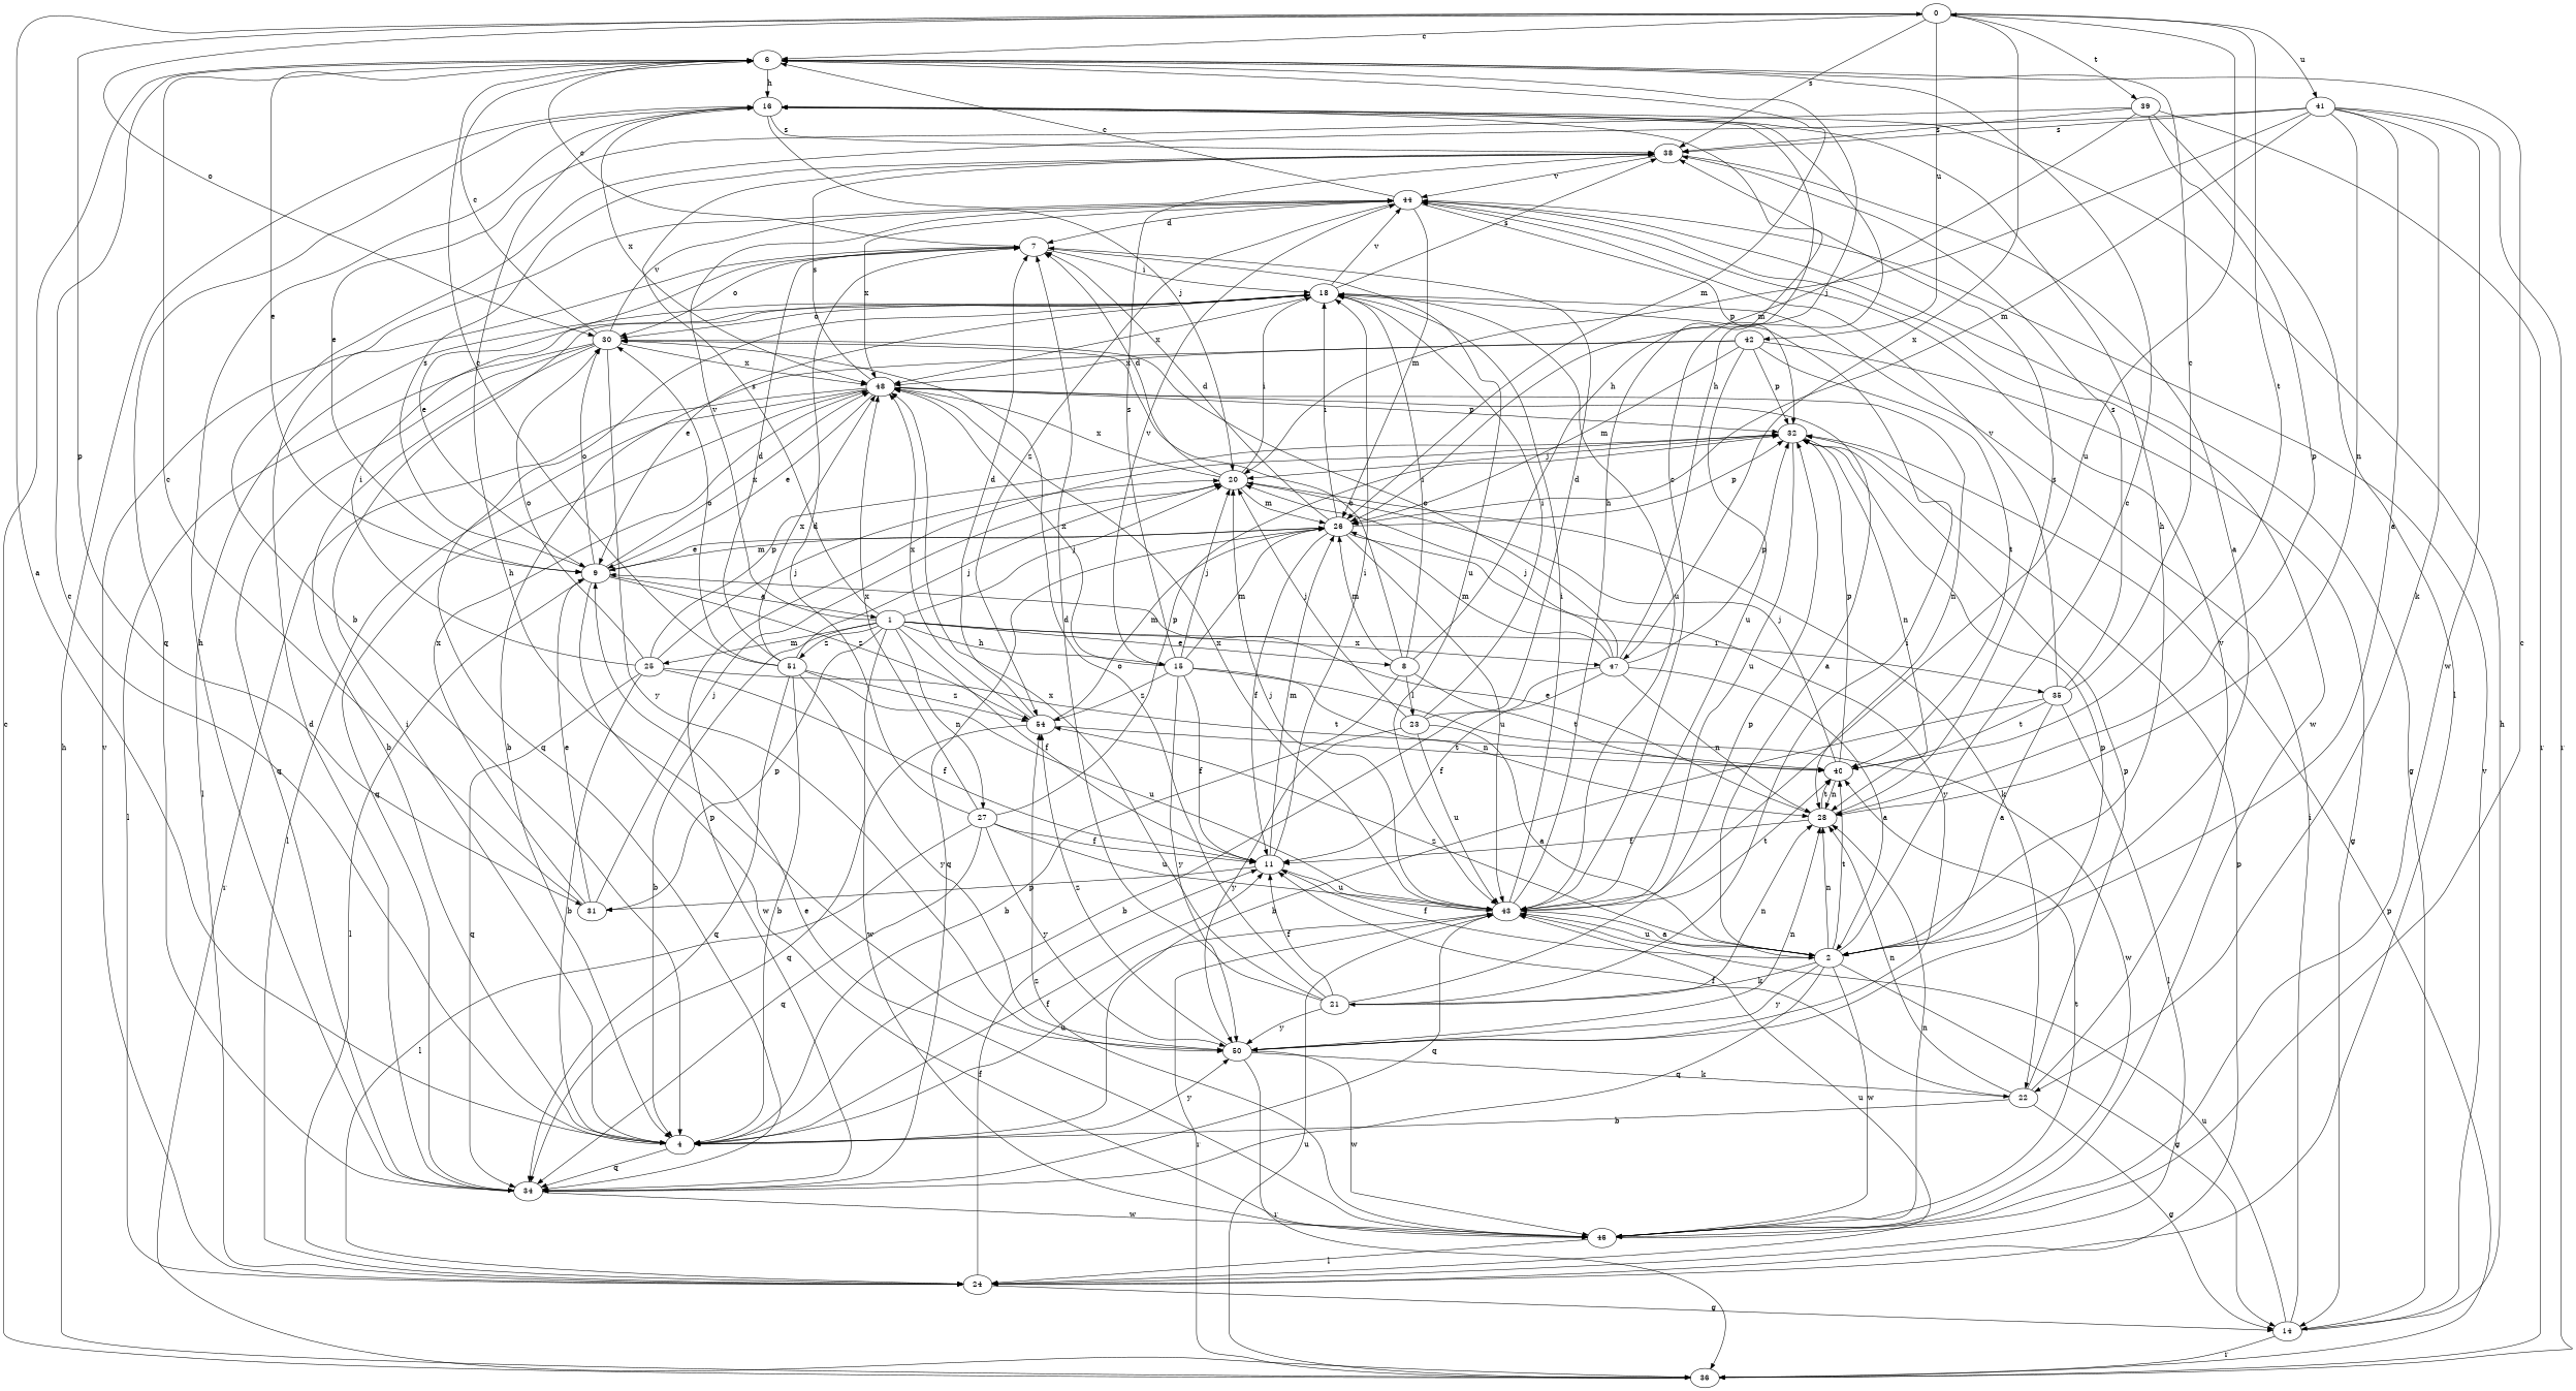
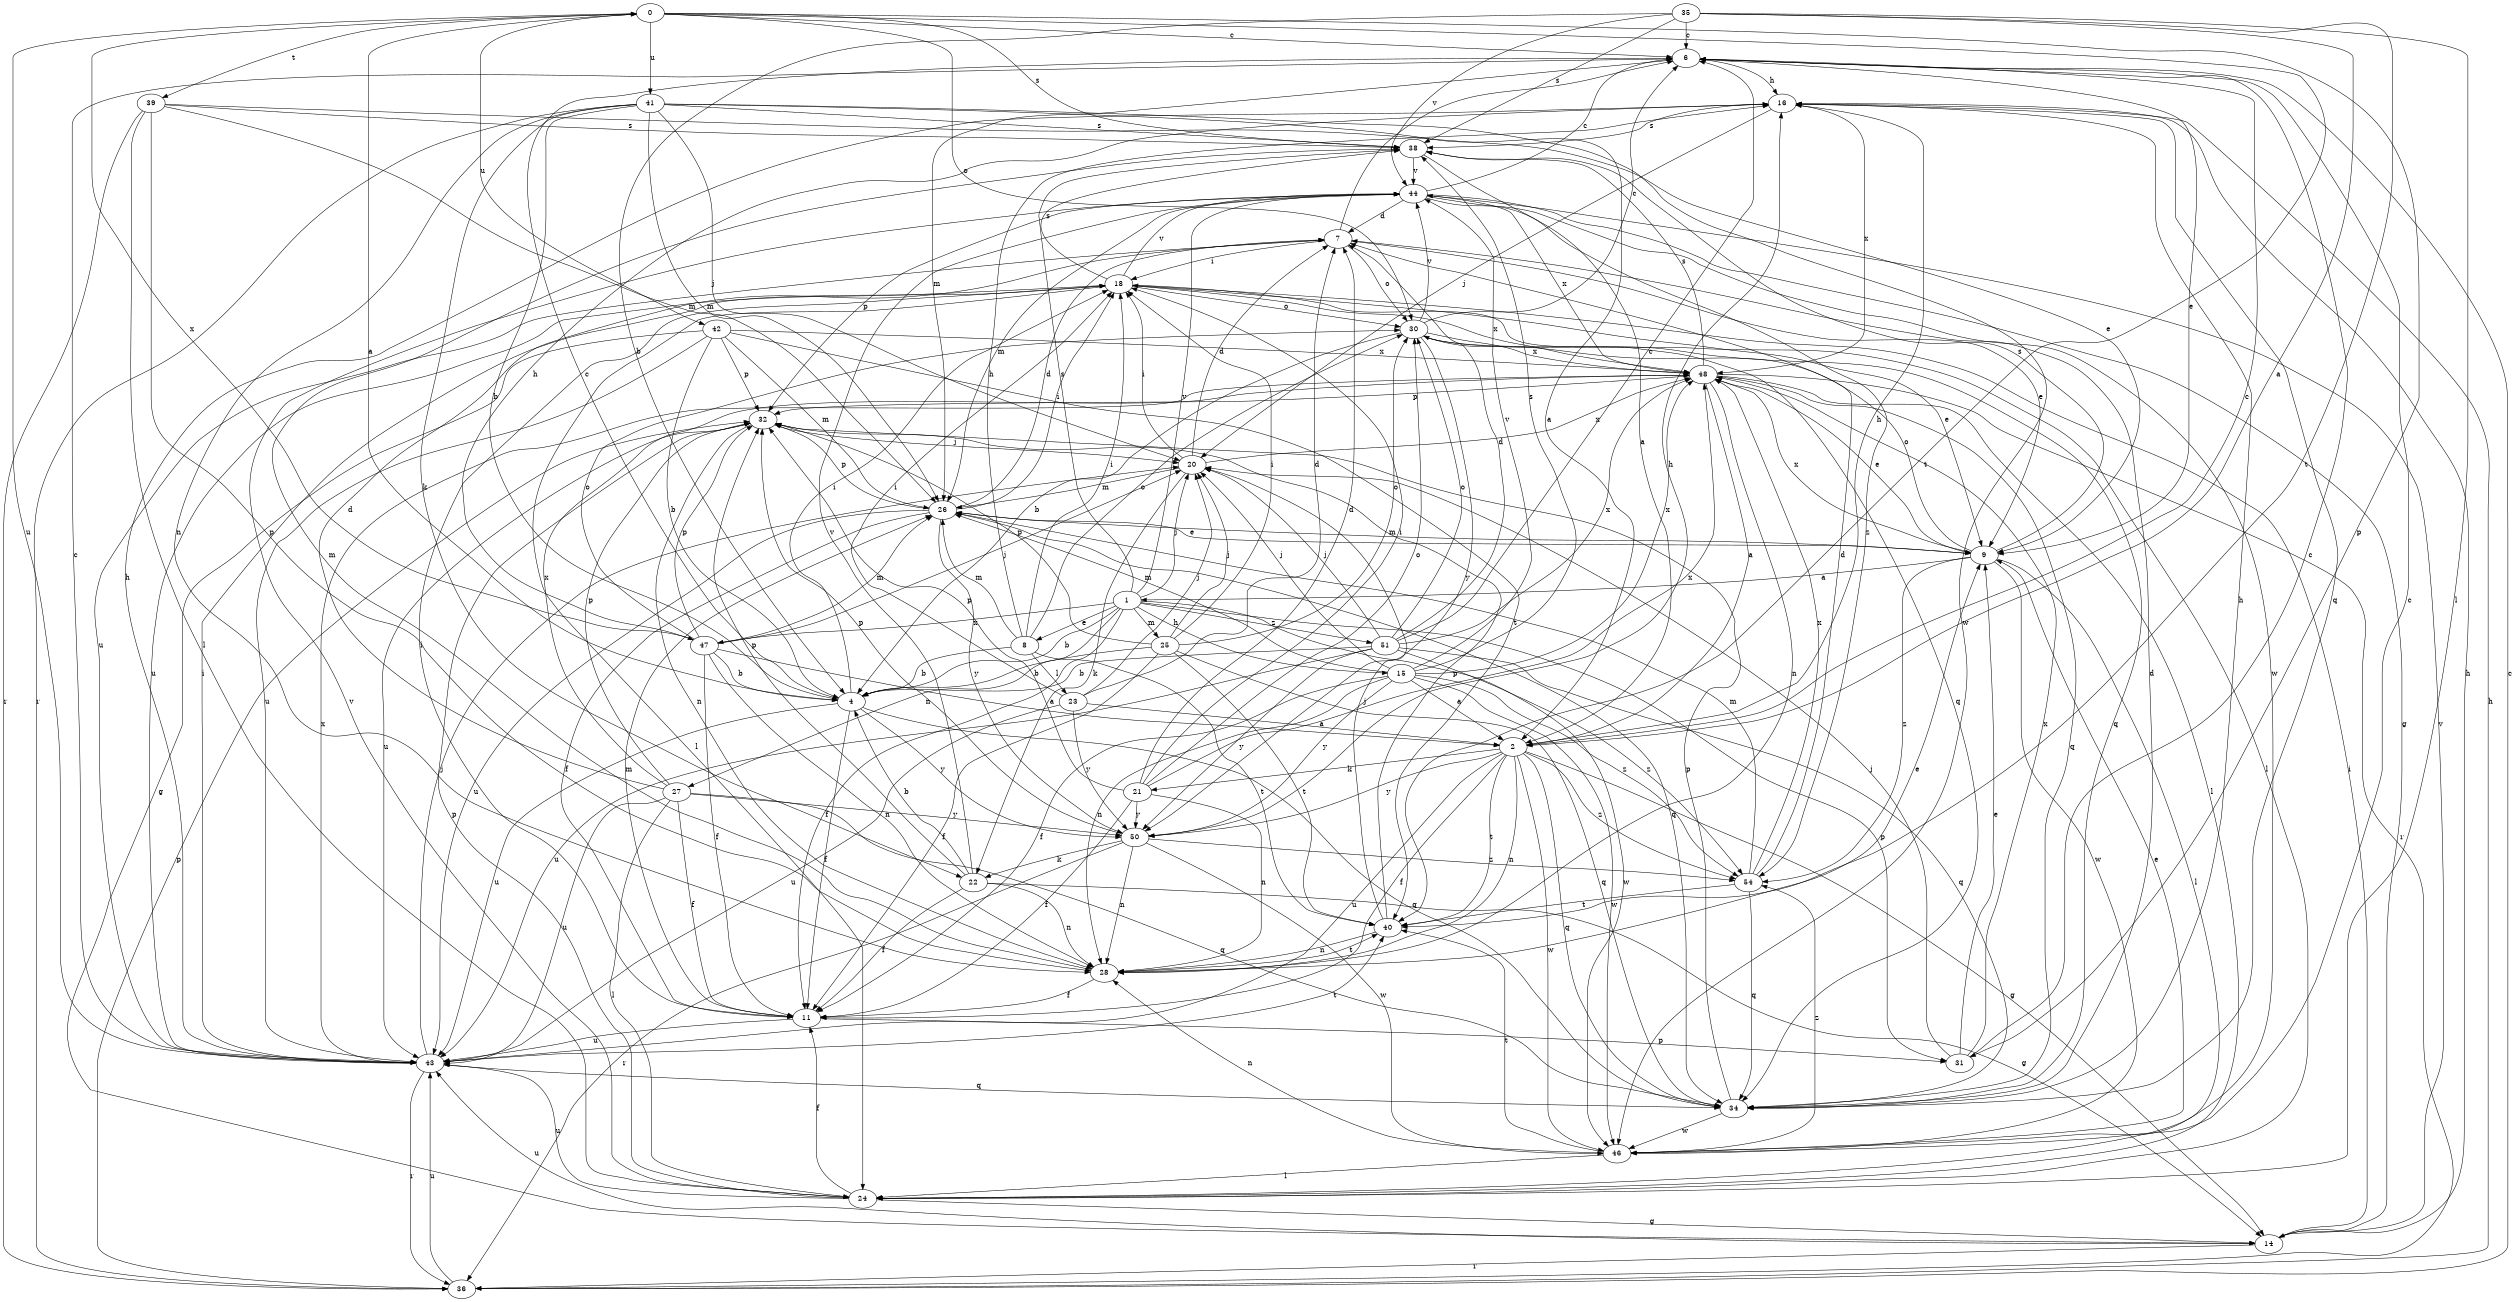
  strict digraph {
    0
    6
    30
    31
    38
    39
    40
    41
    42
    47
    16
    9
    26
    4
    44
    34
    50
    24
    48
    20
    2
    28
    36
    32
    46
    22
    43
    14
    18
    11
    1
    8
    15
    25
    27
    35
    51
    23
    54
    7
    21
    0 -> 6 [label=c]
    0 -> 30 [label=o]
    0 -> 31 [label=p]
    0 -> 38 [label=s]
    0 -> 39 [label=t]
    0 -> 40 [label=t]
    0 -> 41 [label=u]
    0 -> 42 [label=u]
    0 -> 47 [label=x]
    6 -> 16 [label=h]
    6 -> 9 [label=e]
    6 -> 26 [label=m]
    30 -> 6 [label=c]
    30 -> 4 [label=b]
    30 -> 44 [label=v]
    30 -> 34 [label=q]
    30 -> 50 [label=y]
    30 -> 24 [label=l]
    30 -> 48 [label=x]
    31 -> 6 [label=c]
    31 -> 9 [label=e]
    31 -> 48 [label=x]
    31 -> 20 [label=j]
    38 -> 44 [label=v]
    38 -> 2 [label=a]
    39 -> 38 [label=s]
    39 -> 9 [label=e]
    39 -> 26 [label=m]
    39 -> 24 [label=l]
    39 -> 28 [label=p]
    39 -> 36 [label=r]
    40 -> 20 [label=j]
    40 -> 28 [label=n]
    40 -> 32 [label=p]
    41 -> 38 [label=s]
    41 -> 26 [label=m]
    41 -> 4 [label=b]
    41 -> 20 [label=j]
    41 -> 2 [label=a]
    41 -> 28 [label=n]
    41 -> 36 [label=r]
    41 -> 46 [label=w]
    41 -> 22 [label=k]
    42 -> 40 [label=t]
    42 -> 26 [label=m]
    42 -> 4 [label=b]
    42 -> 48 [label=x]
    42 -> 32 [label=p]
    42 -> 43 [label=u]
    42 -> 14 [label=g]
    47 -> 30 [label=o]
    47 -> 16 [label=h]
    47 -> 26 [label=m]
    47 -> 4 [label=b]
    47 -> 20 [label=j]
    47 -> 2 [label=a]
    47 -> 28 [label=n]
    47 -> 32 [label=p]
    47 -> 11 [label=f]
    16 -> 38 [label=s]
    16 -> 34 [label=q]
    16 -> 48 [label=x]
    16 -> 20 [label=j]
    9 -> 30 [label=o]
    9 -> 38 [label=s]
    9 -> 26 [label=m]
    9 -> 24 [label=l]
    9 -> 48 [label=x]
    9 -> 46 [label=w]
    9 -> 1 [label=a]
    9 -> 54 [label=z]
    26 -> 9 [label=e]
    26 -> 34 [label=q]
    26 -> 50 [label=y]
    26 -> 32 [label=p]
    26 -> 43 [label=u]
    26 -> 18 [label=i]
    26 -> 11 [label=f]
    26 -> 7 [label=d]
    4 -> 0 [label=a]
    4 -> 6 [label=c]
    4 -> 34 [label=q]
    4 -> 50 [label=y]
    4 -> 43 [label=u]
    4 -> 18 [label=i]
    4 -> 11 [label=f]
    44 -> 6 [label=c]
    44 -> 26 [label=m]
    44 -> 48 [label=x]
    44 -> 32 [label=p]
    44 -> 46 [label=w]
    44 -> 14 [label=g]
    44 -> 54 [label=z]
    44 -> 7 [label=d]
    34 -> 16 [label=h]
    34 -> 32 [label=p]
    34 -> 46 [label=w]
    34 -> 7 [label=d]
    50 -> 16 [label=h]
    50 -> 28 [label=n]
    50 -> 36 [label=r]
    50 -> 32 [label=p]
    50 -> 46 [label=w]
    50 -> 22 [label=k]
    50 -> 54 [label=z]
    24 -> 44 [label=v]
    24 -> 32 [label=p]
    24 -> 43 [label=u]
    24 -> 14 [label=g]
    24 -> 11 [label=f]
    48 -> 38 [label=s]
    48 -> 9 [label=e]
    48 -> 34 [label=q]
    48 -> 24 [label=l]
    48 -> 2 [label=a]
    48 -> 28 [label=n]
    48 -> 36 [label=r]
    48 -> 32 [label=p]
    20 -> 26 [label=m]
    20 -> 48 [label=x]
    20 -> 22 [label=k]
    20 -> 18 [label=i]
    20 -> 7 [label=d]
    2 -> 6 [label=c]
    2 -> 40 [label=t]
    2 -> 16 [label=h]
    2 -> 34 [label=q]
    2 -> 50 [label=y]
    2 -> 28 [label=n]
    2 -> 46 [label=w]
    2 -> 43 [label=u]
    2 -> 14 [label=g]
    2 -> 11 [label=f]
    2 -> 54 [label=z]
    2 -> 21 [label=k]
-   28 -> 38 [label=s]
+   28 -> 38 [label=m]
    28 -> 40 [label=t]
    28 -> 9 [label=e]
    28 -> 11 [label=f]
    36 -> 6 [label=c]
    36 -> 16 [label=h]
    36 -> 32 [label=p]
    36 -> 43 [label=u]
    32 -> 20 [label=j]
    32 -> 28 [label=n]
    32 -> 43 [label=u]
    46 -> 6 [label=c]
    46 -> 40 [label=t]
    46 -> 9 [label=e]
    46 -> 24 [label=l]
    46 -> 28 [label=n]
    46 -> 54 [label=z]
    22 -> 4 [label=b]
    22 -> 44 [label=v]
    22 -> 28 [label=n]
    22 -> 32 [label=p]
    22 -> 14 [label=g]
    22 -> 11 [label=f]
    43 -> 0 [label=u]
    43 -> 6 [label=c]
    43 -> 40 [label=t]
    43 -> 16 [label=h]
    43 -> 34 [label=q]
    43 -> 48 [label=x]
    43 -> 20 [label=j]
-   43 -> 2 [label=a]
+   15 -> 2 [label=a]
    43 -> 36 [label=r]
    43 -> 18 [label=i]
    14 -> 16 [label=h]
    14 -> 44 [label=v]
    14 -> 36 [label=r]
    14 -> 43 [label=u]
    14 -> 18 [label=i]
    18 -> 30 [label=o]
    18 -> 38 [label=s]
    18 -> 9 [label=e]
    18 -> 44 [label=v]
    18 -> 34 [label=q]
    18 -> 24 [label=l]
    18 -> 48 [label=x]
    18 -> 43 [label=u]
    11 -> 31 [label=p]
    11 -> 26 [label=m]
    11 -> 43 [label=u]
    11 -> 18 [label=i]
    1 -> 31 [label=p]
    1 -> 38 [label=s]
    1 -> 47 [label=x]
    1 -> 4 [label=b]
    1 -> 44 [label=v]
    1 -> 20 [label=j]
    1 -> 46 [label=w]
    1 -> 11 [label=f]
    1 -> 8 [label=e]
    1 -> 15 [label=h]
    1 -> 25 [label=m]
    1 -> 27 [label=n]
-   1 -> 35 [label=r]
    1 -> 51 [label=z]
    8 -> 30 [label=o]
    8 -> 40 [label=t]
    8 -> 16 [label=h]
    8 -> 26 [label=m]
    8 -> 4 [label=b]
    8 -> 18 [label=i]
    8 -> 23 [label=l]
    15 -> 38 [label=s]
    15 -> 26 [label=m]
    15 -> 44 [label=v]
    15 -> 50 [label=y]
    15 -> 48 [label=x]
    15 -> 20 [label=j]
    15 -> 28 [label=n]
    15 -> 46 [label=w]
    15 -> 11 [label=f]
    15 -> 54 [label=z]
    25 -> 30 [label=o]
    25 -> 40 [label=t]
    25 -> 4 [label=b]
    25 -> 34 [label=q]
    25 -> 20 [label=j]
    25 -> 32 [label=p]
    25 -> 18 [label=i]
    25 -> 11 [label=f]
    27 -> 34 [label=q]
    27 -> 50 [label=y]
    27 -> 24 [label=l]
    27 -> 48 [label=x]
    27 -> 32 [label=p]
    27 -> 43 [label=u]
    27 -> 11 [label=f]
    27 -> 7 [label=d]
    35 -> 6 [label=c]
    35 -> 38 [label=s]
    35 -> 40 [label=t]
    35 -> 4 [label=b]
    35 -> 44 [label=v]
    35 -> 24 [label=l]
    35 -> 2 [label=a]
    51 -> 6 [label=c]
    51 -> 30 [label=o]
    51 -> 4 [label=b]
    51 -> 34 [label=q]
    51 -> 50 [label=y]
    51 -> 48 [label=x]
    51 -> 20 [label=j]
    51 -> 43 [label=u]
    51 -> 54 [label=z]
    51 -> 7 [label=d]
    23 -> 50 [label=y]
    23 -> 20 [label=j]
    23 -> 2 [label=a]
    23 -> 43 [label=u]
    23 -> 18 [label=i]
    23 -> 7 [label=d]
    54 -> 40 [label=t]
    54 -> 26 [label=m]
    54 -> 34 [label=q]
    54 -> 48 [label=x]
    54 -> 7 [label=d]
    7 -> 6 [label=c]
    7 -> 30 [label=o]
    7 -> 9 [label=e]
    7 -> 43 [label=u]
    7 -> 18 [label=i]
    21 -> 30 [label=o]
    21 -> 50 [label=y]
    21 -> 48 [label=x]
    21 -> 28 [label=n]
    21 -> 32 [label=p]
    21 -> 18 [label=i]
    21 -> 11 [label=f]
    21 -> 7 [label=d]
  }
